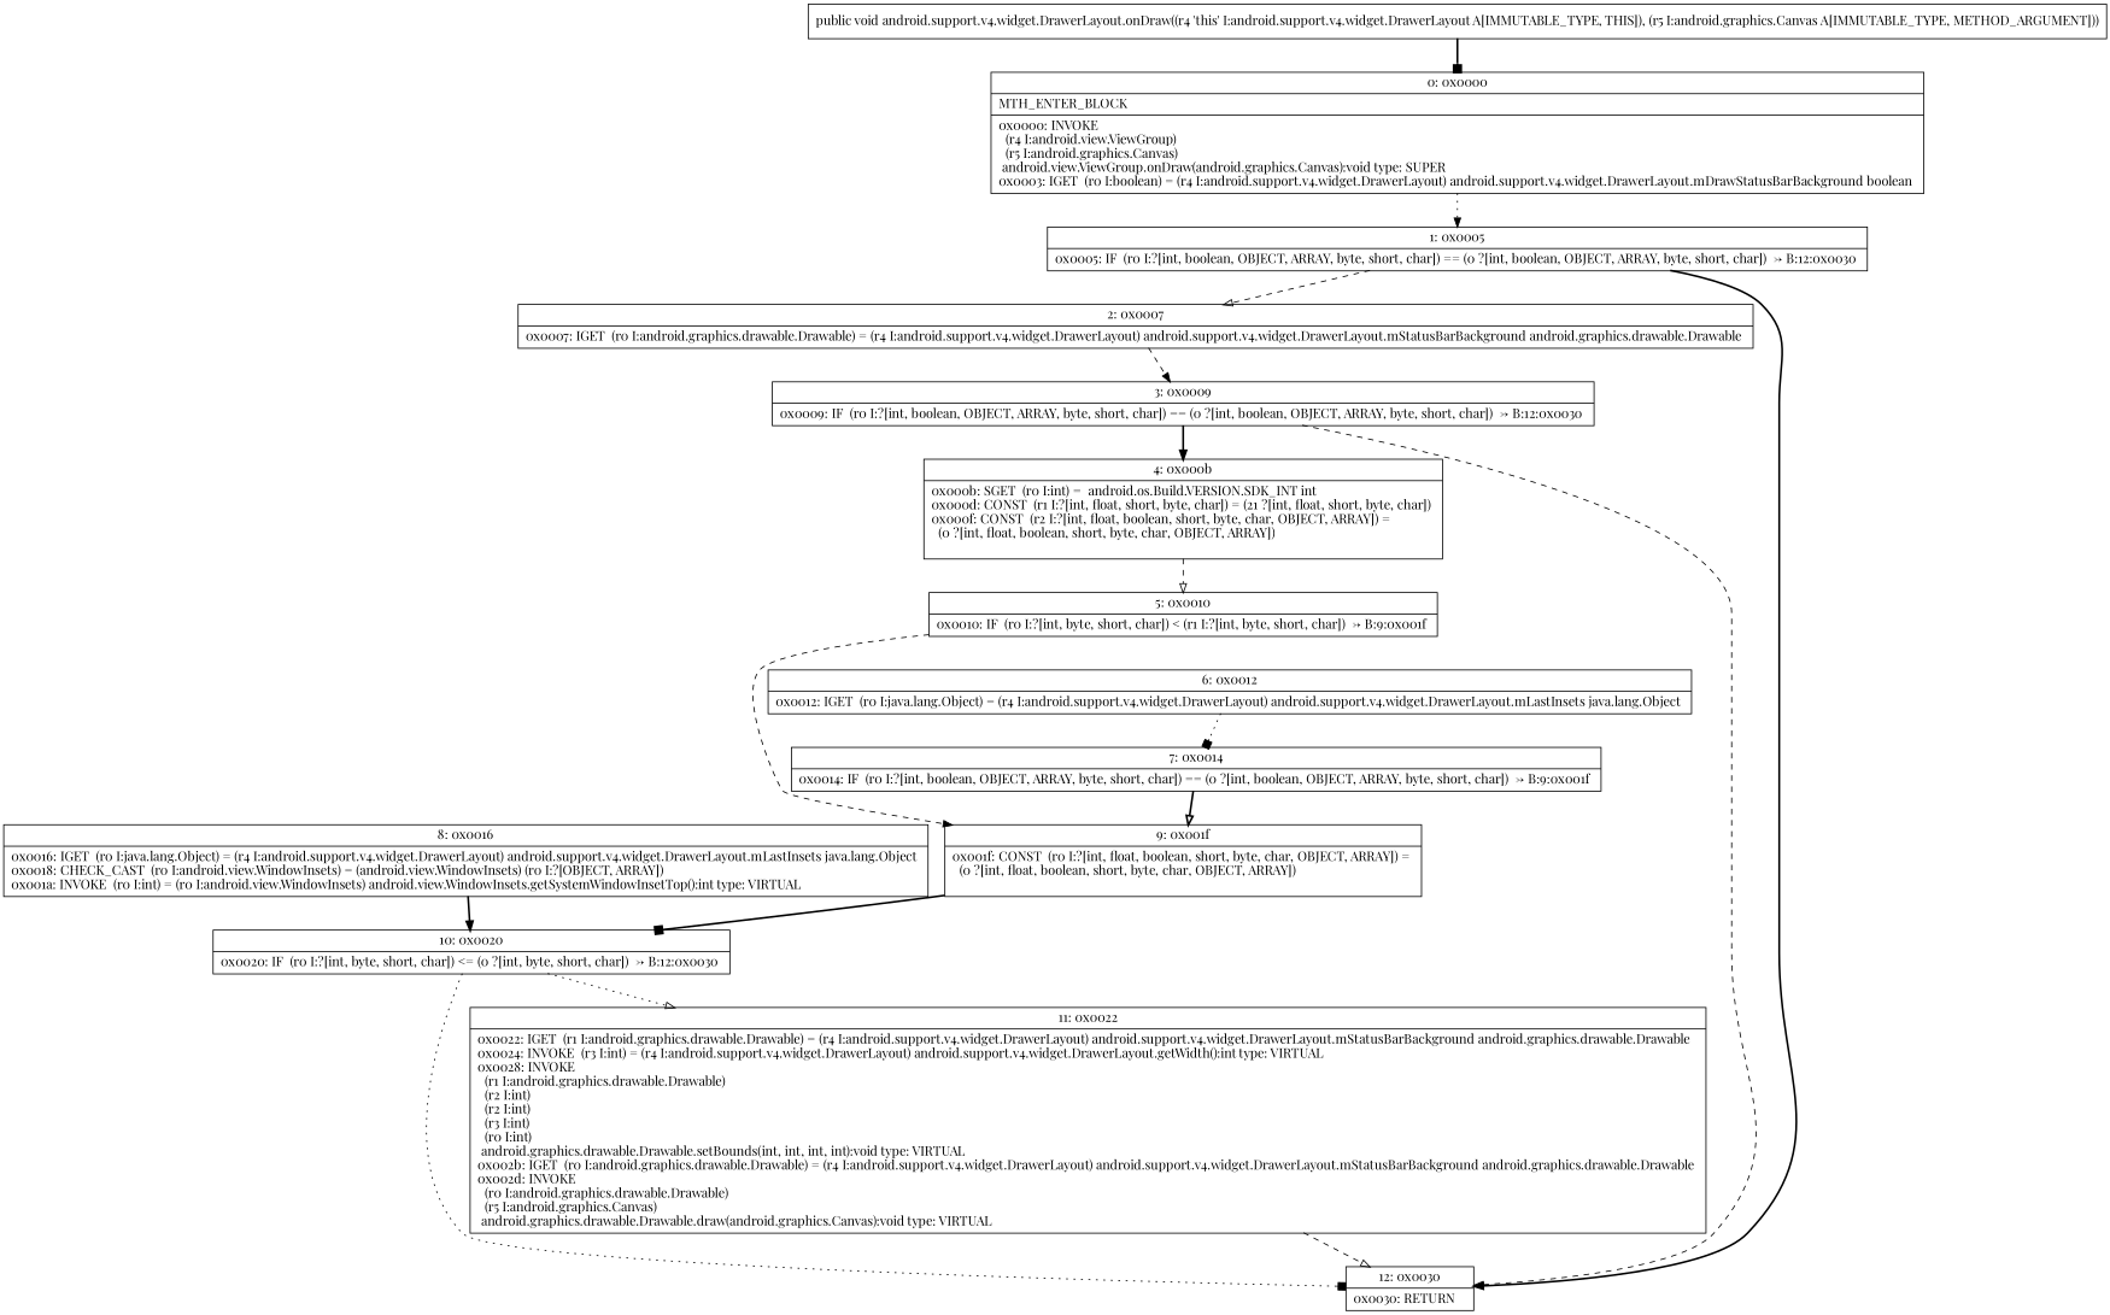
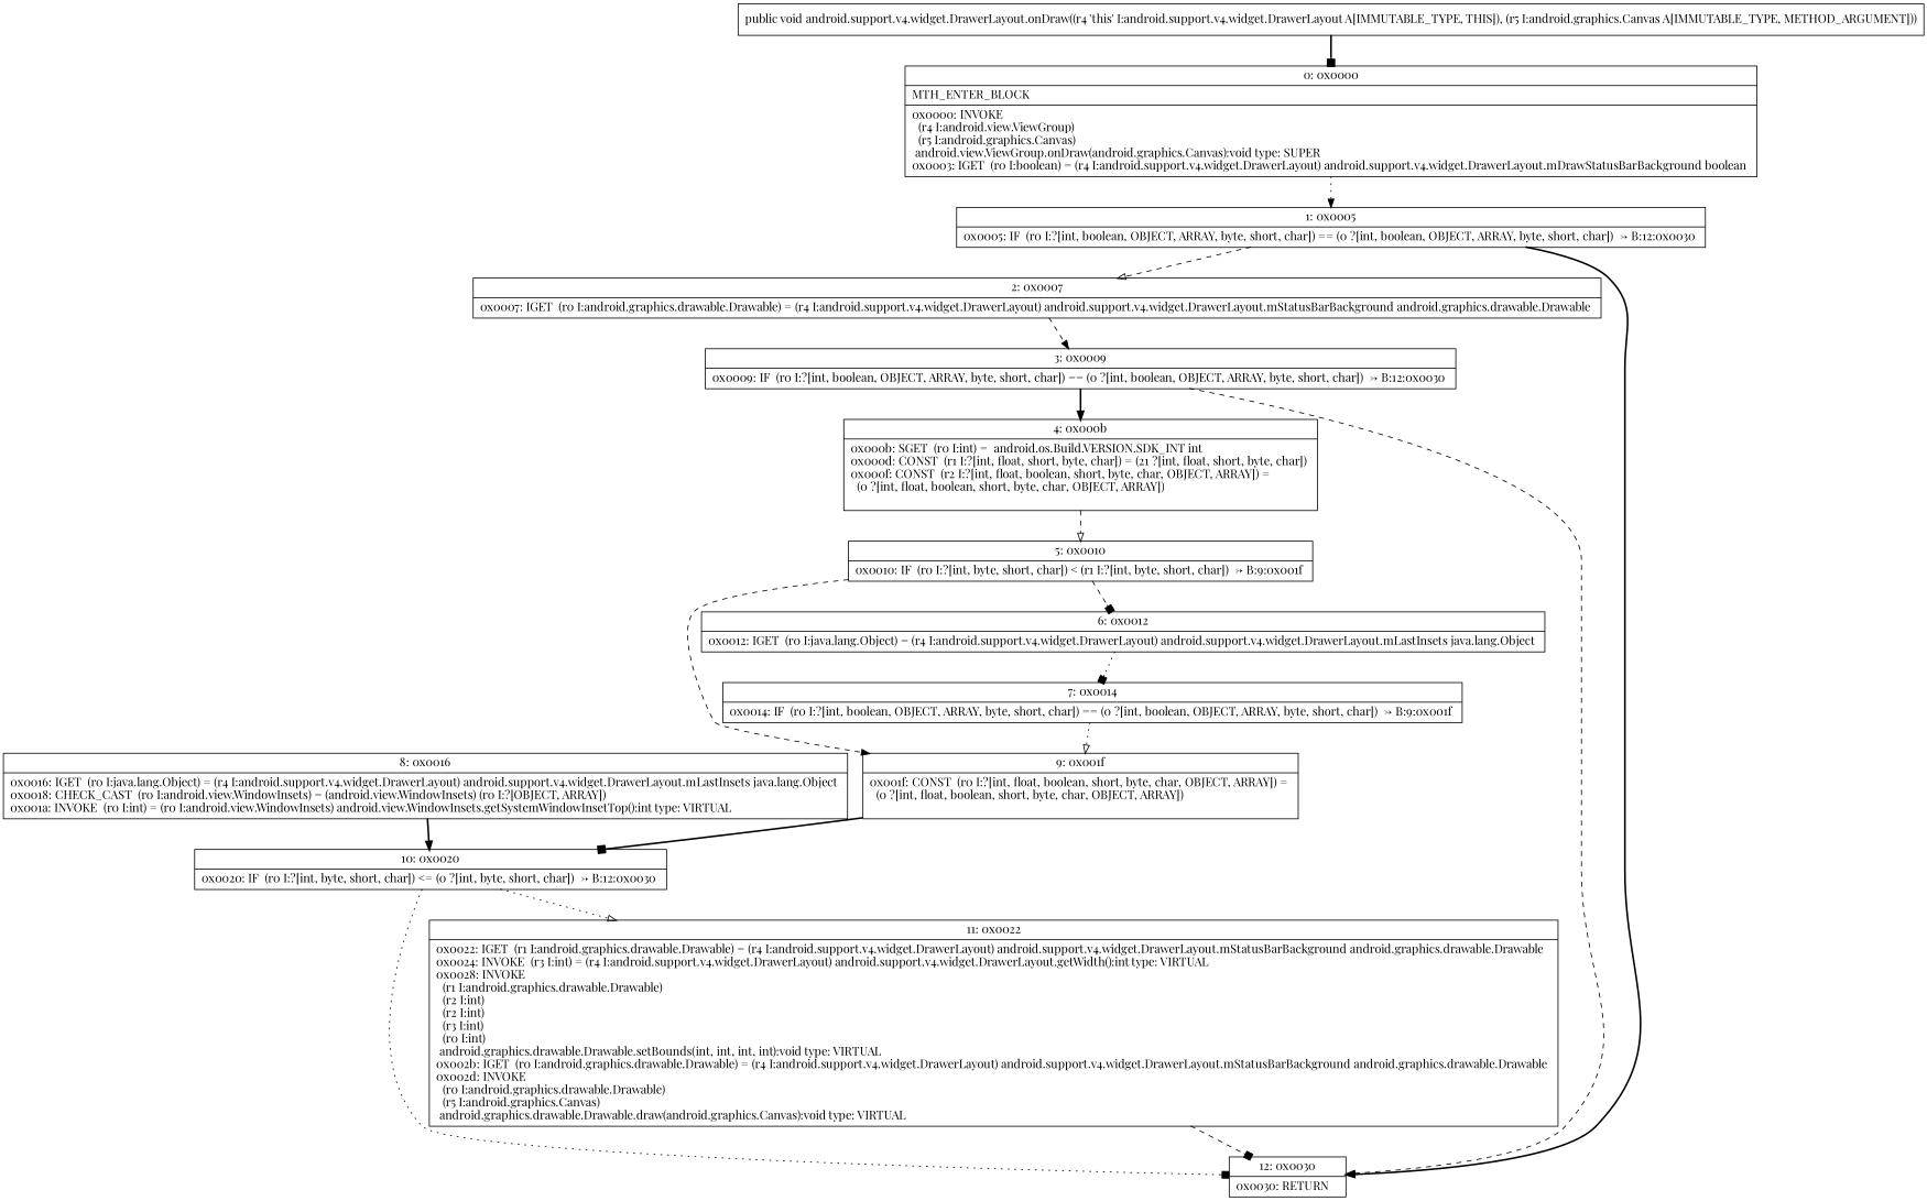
  digraph {
    fontname="Playfair Display"
    node [fontname="Playfair Display" shape=record]
    edge [arrowhead=normal fontname="Playfair Display" style=dashed]
    n1 [label="{0\:\ 0x0000|MTH_ENTER_BLOCK\l|0x0000: INVOKE  \l  (r4 I:android.view.ViewGroup)\l  (r5 I:android.graphics.Canvas)\l android.view.ViewGroup.onDraw(android.graphics.Canvas):void type: SUPER \l0x0003: IGET  (r0 I:boolean) = (r4 I:android.support.v4.widget.DrawerLayout) android.support.v4.widget.DrawerLayout.mDrawStatusBarBackground boolean \l}"]
    n2 [label="{1\:\ 0x0005|0x0005: IF  (r0 I:?[int, boolean, OBJECT, ARRAY, byte, short, char]) == (0 ?[int, boolean, OBJECT, ARRAY, byte, short, char])  \-\> B:12:0x0030 \l}"]
    n3 [label="{2\:\ 0x0007|0x0007: IGET  (r0 I:android.graphics.drawable.Drawable) = (r4 I:android.support.v4.widget.DrawerLayout) android.support.v4.widget.DrawerLayout.mStatusBarBackground android.graphics.drawable.Drawable \l}"]
    n4 [label="{12\:\ 0x0030|0x0030: RETURN   \l}"]
    n5 [label="{3\:\ 0x0009|0x0009: IF  (r0 I:?[int, boolean, OBJECT, ARRAY, byte, short, char]) == (0 ?[int, boolean, OBJECT, ARRAY, byte, short, char])  \-\> B:12:0x0030 \l}"]
    n6 [label="{4\:\ 0x000b|0x000b: SGET  (r0 I:int) =  android.os.Build.VERSION.SDK_INT int \l0x000d: CONST  (r1 I:?[int, float, short, byte, char]) = (21 ?[int, float, short, byte, char]) \l0x000f: CONST  (r2 I:?[int, float, boolean, short, byte, char, OBJECT, ARRAY]) = \l  (0 ?[int, float, boolean, short, byte, char, OBJECT, ARRAY])\l \l}"]
    n7 [label="{5\:\ 0x0010|0x0010: IF  (r0 I:?[int, byte, short, char]) \< (r1 I:?[int, byte, short, char])  \-\> B:9:0x001f \l}"]
    n8 [label="{6\:\ 0x0012|0x0012: IGET  (r0 I:java.lang.Object) = (r4 I:android.support.v4.widget.DrawerLayout) android.support.v4.widget.DrawerLayout.mLastInsets java.lang.Object \l}"]
    n9 [label="{9\:\ 0x001f|0x001f: CONST  (r0 I:?[int, float, boolean, short, byte, char, OBJECT, ARRAY]) = \l  (0 ?[int, float, boolean, short, byte, char, OBJECT, ARRAY])\l \l}"]
    n10 [label="{7\:\ 0x0014|0x0014: IF  (r0 I:?[int, boolean, OBJECT, ARRAY, byte, short, char]) == (0 ?[int, boolean, OBJECT, ARRAY, byte, short, char])  \-\> B:9:0x001f \l}"]
    n11 [label="{10\:\ 0x0020|0x0020: IF  (r0 I:?[int, byte, short, char]) \<= (0 ?[int, byte, short, char])  \-\> B:12:0x0030 \l}"]
    n12 [label="{8\:\ 0x0016|0x0016: IGET  (r0 I:java.lang.Object) = (r4 I:android.support.v4.widget.DrawerLayout) android.support.v4.widget.DrawerLayout.mLastInsets java.lang.Object \l0x0018: CHECK_CAST  (r0 I:android.view.WindowInsets) = (android.view.WindowInsets) (r0 I:?[OBJECT, ARRAY]) \l0x001a: INVOKE  (r0 I:int) = (r0 I:android.view.WindowInsets) android.view.WindowInsets.getSystemWindowInsetTop():int type: VIRTUAL \l}"]
    n13 [label="{11\:\ 0x0022|0x0022: IGET  (r1 I:android.graphics.drawable.Drawable) = (r4 I:android.support.v4.widget.DrawerLayout) android.support.v4.widget.DrawerLayout.mStatusBarBackground android.graphics.drawable.Drawable \l0x0024: INVOKE  (r3 I:int) = (r4 I:android.support.v4.widget.DrawerLayout) android.support.v4.widget.DrawerLayout.getWidth():int type: VIRTUAL \l0x0028: INVOKE  \l  (r1 I:android.graphics.drawable.Drawable)\l  (r2 I:int)\l  (r2 I:int)\l  (r3 I:int)\l  (r0 I:int)\l android.graphics.drawable.Drawable.setBounds(int, int, int, int):void type: VIRTUAL \l0x002b: IGET  (r0 I:android.graphics.drawable.Drawable) = (r4 I:android.support.v4.widget.DrawerLayout) android.support.v4.widget.DrawerLayout.mStatusBarBackground android.graphics.drawable.Drawable \l0x002d: INVOKE  \l  (r0 I:android.graphics.drawable.Drawable)\l  (r5 I:android.graphics.Canvas)\l android.graphics.drawable.Drawable.draw(android.graphics.Canvas):void type: VIRTUAL \l}"]
    n14 [label="{public void android.support.v4.widget.DrawerLayout.onDraw((r4 'this' I:android.support.v4.widget.DrawerLayout A[IMMUTABLE_TYPE, THIS]), (r5 I:android.graphics.Canvas A[IMMUTABLE_TYPE, METHOD_ARGUMENT])) }"]
    n1 -> n2 [style=dotted]
    n2 -> n3 [arrowhead=onormal]
    n2 -> n4 [style=bold]
    n3 -> n5
    n5 -> n4 [arrowhead=onormal]
    n5 -> n6 [style=bold]
    n6 -> n7 [arrowhead=onormal]
+   n7 -> n8 [arrowhead=box]
    n7 -> n9
    n8 -> n10 [arrowhead=box style=dotted]
    n9 -> n11 [arrowhead=box style=bold]
-   n10 -> n9 [arrowhead=onormal style=bold]
+   n10 -> n9 [arrowhead=onormal style=dotted]
    n11 -> n4 [arrowhead=box style=dotted]
    n11 -> n13 [arrowhead=onormal style=dotted]
    n12 -> n11 [style=bold]
-   n13 -> n4 [arrowhead=onormal]
+   n13 -> n4 [arrowhead=box]
    n14 -> n1 [arrowhead=box style=bold]
  }
